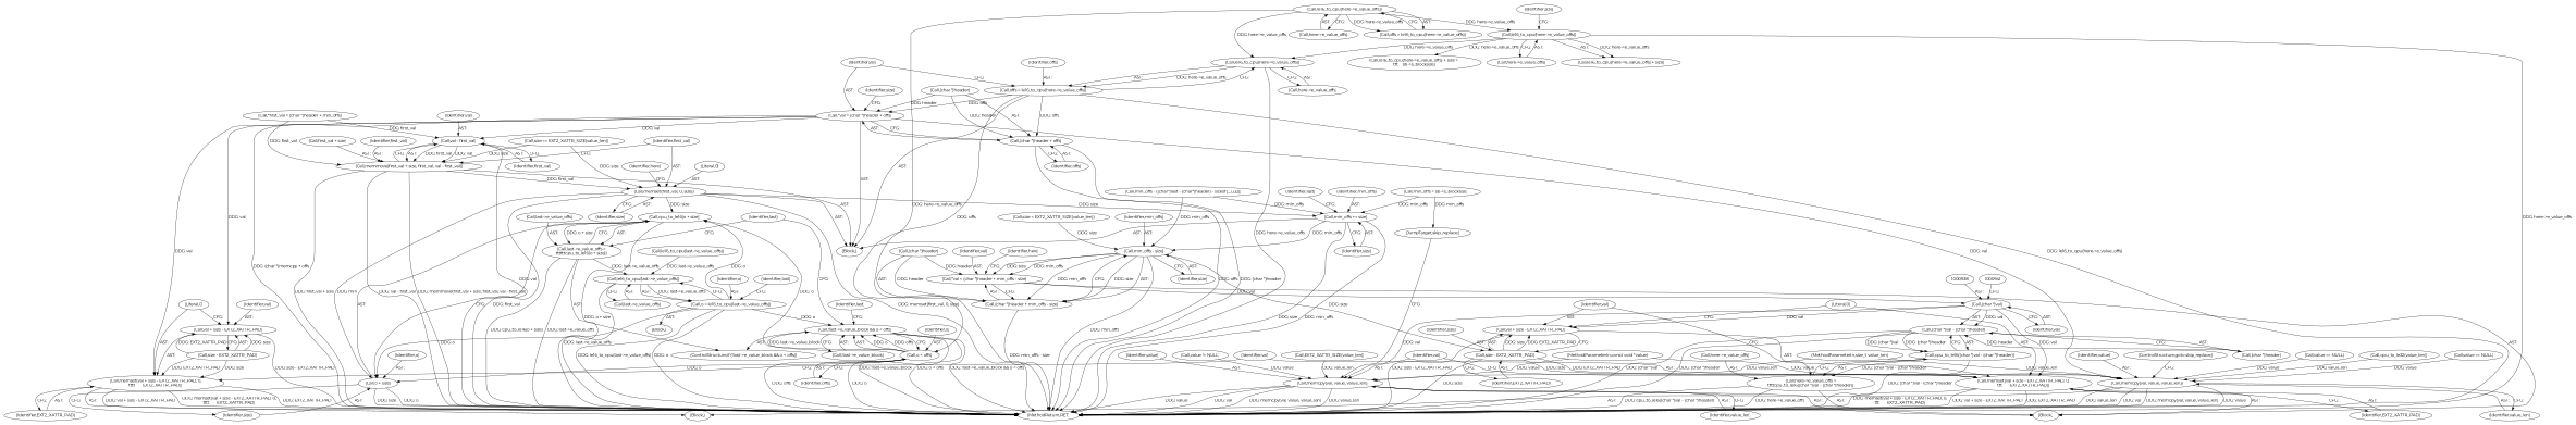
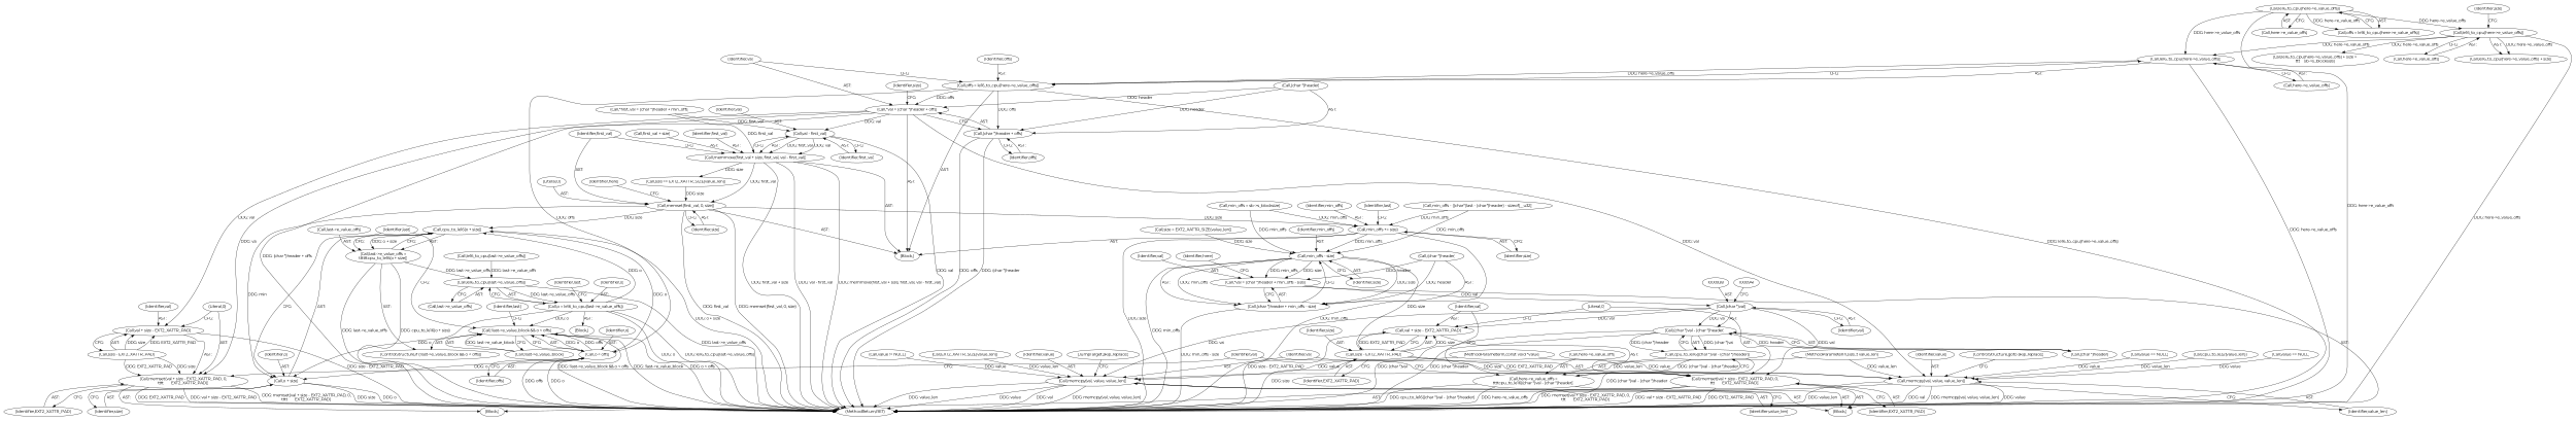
  digraph {
    fontname=Montserrat
    node [fontname=Montserrat]
    edge [fontname=Montserrat]
    n1 [label="(Call,le16_to_cpu(here->e_value_offs))"]
    n2 [label="(Call,offs = le16_to_cpu(here->e_value_offs))"]
    n3 [label="(Call,here->e_value_offs)"]
    n4 [label="(MethodReturn,RET)"]
    n5 [label="(Call,*val = (char *)header + offs)"]
    n6 [label="(Call,o < offs)"]
    n7 [label="(Call,(char *)header + offs)"]
    n8 [label="(Block,)"]
    n9 [label="(Call,le16_to_cpu(here->e_value_offs))"]
    n10 [label="(Call,le16_to_cpu(here->e_value_offs) + size > \n\t\t\t    sb->s_blocksize)"]
    n11 [label="(Call,here->e_value_offs)"]
    n12 [label="(Call,le16_to_cpu(here->e_value_offs) + size)"]
    n13 [label="(Call,le16_to_cpu(here->e_value_offs))"]
    n14 [label="(Call,here->e_value_offs)"]
    n15 [label="(Call,offs = le16_to_cpu(here->e_value_offs))"]
    n16 [label="(Call,memset(val + size - EXT2_XATTR_PAD, 0,\n\t\t\t\t       EXT2_XATTR_PAD))"]
    n17 [label="(Call,val + size - EXT2_XATTR_PAD)"]
    n18 [label="(Call,memcpy(val, value, value_len))"]
    n19 [label="(Call,val - first_val)"]
    n20 [label="(Call,cpu_to_le16(o + size))"]
    n21 [label="(Call,o + size)"]
    n22 [label="(Call,!last->e_value_block && o < offs)"]
    n23 [label="(Identifier,offs)"]
    n24 [label="(Identifier,offs)"]
    n25 [label="(Identifier,EXT2_XATTR_PAD)"]
    n26 [label="(Block,)"]
    n27 [label="(Call,size - EXT2_XATTR_PAD)"]
    n28 [label="(Identifier,value_len)"]
    n29 [label="(Call,memmove(first_val + size, first_val, val - first_val))"]
    n30 [label="(Identifier,first_val)"]
    n31 [label="(Call,memset(first_val, 0, size))"]
    n32 [label="(Call,min_offs += size)"]
    n33 [label="(Identifier,size)"]
    n34 [label="(Call,min_offs - size)"]
    n35 [label="(Identifier,size)"]
    n36 [label="(Call,last->e_value_offs =\n\t\t\t\t\t\tcpu_to_le16(o + size))"]
    n37 [label="(Identifier,size)"]
    n38 [label="(Call,*val = (char *)header + min_offs - size)"]
    n39 [label="(Call,(char *)header + min_offs - size)"]
    n40 [label="(Call,size - EXT2_XATTR_PAD)"]
    n41 [label="(Identifier,size)"]
    n42 [label="(Call,(char *)val)"]
    n43 [label="(Block,)"]
    n44 [label="(Call,memset(val + size - EXT2_XATTR_PAD, 0,\n\t\t\t       EXT2_XATTR_PAD))"]
    n45 [label="(Call,val + size - EXT2_XATTR_PAD)"]
    n46 [label="(Identifier,EXT2_XATTR_PAD)"]
    n47 [label="(Call,(char *)val - (char *)header)"]
    n48 [label="(Call,memcpy(val, value, value_len))"]
    n49 [label="(Identifier,val)"]
    n50 [label="(Call,cpu_to_le16((char *)val - (char *)header))"]
    n51 [label="(Call,(char *)header)"]
    n52 [label="(Identifier,EXT2_XATTR_PAD)"]
    n53 [label="(Identifier,value_len)"]
    n54 [label="(Call,here->e_value_offs =\n\t\t\t\tcpu_to_le16((char *)val - (char *)header))"]
    n55 [label="(Call,le16_to_cpu(last->e_value_offs))"]
    n56 [label="(ControlStructure,if (!last->e_value_block && o < offs))"]
    n57 [label="(Call,o = le16_to_cpu(last->e_value_offs))"]
    n58 [label="(Call,last->e_value_offs)"]
    n59 [label="(Block,)"]
    n60 [label="(Call,!last->e_value_block)"]
    n61 [label="(Identifier,last)"]
    n62 [label="(Identifier,last)"]
    n63 [label="(ControlStructure,goto skip_replace;)"]
    n64 [label="(Identifier,value)"]
    n65 [label="(Call,last->e_value_offs)"]
    n66 [label="(JumpTarget,skip_replace:)"]
    n67 [label="(Call,value == NULL)"]
    n68 [label="(Identifier,offs)"]
    n69 [label="(Identifier,val)"]
    n70 [label="(Identifier,val)"]
    n71 [label="(Call,(char *)header)"]
    n72 [label="(Call,here->e_value_offs)"]
    n73 [label="(Identifier,val)"]
    n74 [label="(Identifier,val)"]
    n75 [label="(Identifier,here)"]
    n76 [label="(Call,size == EXT2_XATTR_SIZE(value_len))"]
    n77 [label="(Call,value != NULL)"]
    n78 [label="(Identifier,o)"]
    n79 [label="(Identifier,here)"]
    n80 [label="(Identifier,first_val)"]
    n81 [label="(Call,EXT2_XATTR_SIZE(value_len))"]
    n82 [label="(Identifier,val)"]
    n83 [label="(Call,first_val + size)"]
    n84 [label="(Identifier,o)"]
    n85 [label="(Call,min_offs - ((char*)last - (char*)header) - sizeof(__u32))"]
    n86 [label="(Identifier,val)"]
    n87 [label="(Identifier,val)"]
    n88 [label="(MethodParameterIn,size_t value_len)"]
    n89 [label="(Identifier,size)"]
    n90 [label="(Identifier,min_offs)"]
    n91 [label="(Identifier,min_offs)"]
    n92 [label="(Literal,0)"]
    n93 [label="(Call,le16_to_cpu(last->e_value_offs))"]
    n94 [label="(Call,cpu_to_le32(value_len))"]
    n95 [label="(Call,*first_val = (char *)header + min_offs)"]
    n96 [label="(Identifier,first_val)"]
    n97 [label="(Call,(char *)header)"]
    n98 [label="(Identifier,size)"]
    n99 [label="(Literal,0)"]
    n100 [label="(Call,size = EXT2_XATTR_SIZE(value_len))"]
    n101 [label="(Literal,0)"]
    n102 [label="(Call,min_offs = sb->s_blocksize)"]
    n103 [label="(Identifier,o)"]
    n104 [label="(Call,value == NULL)"]
    n105 [label="(Identifier,value)"]
    n106 [label="(MethodParameterIn,const void *value)"]
    n107 [label="(Identifier,size)"]
    n108 [label="(Identifier,last)"]
    n109 [label="(Identifier,last)"]
    1000938
    1000941
    n1 -> n2 [label="AST: "]
    n1 -> n2 [label="DDG: here->e_value_offs"]
    n1 -> n3 [label="CFG: "]
    n1 -> n4 [label="DDG: here->e_value_offs"]
    n2 -> n1 [label="CFG: "]
    n2 -> n4 [label="DDG: le16_to_cpu(here->e_value_offs)"]
    n2 -> n5 [label="DDG: offs"]
    n2 -> n6 [label="DDG: offs"]
    n2 -> n7 [label="DDG: offs"]
    n2 -> n8 [label="AST: "]
    n3 -> n1 [label="AST: "]
-   n5 -> n4 [label="DDG: (char *)memcpy + offs"]
+   n5 -> n4 [label="DDG: (char *)header + offs"]
    n5 -> n7 [label="CFG: "]
    n5 -> n8 [label="AST: "]
    n5 -> n16 [label="DDG: val"]
    n5 -> n17 [label="DDG: val"]
    n5 -> n18 [label="DDG: val"]
    n5 -> n19 [label="DDG: val"]
    n6 -> n4 [label="DDG: offs"]
    n6 -> n4 [label="DDG: o"]
    n6 -> n20 [label="DDG: o"]
    n6 -> n21 [label="DDG: o"]
    n6 -> n22 [label="AST: "]
    n6 -> n22 [label="DDG: o"]
    n6 -> n22 [label="DDG: offs"]
    n6 -> n23 [label="CFG: "]
    n7 -> n4 [label="DDG: offs"]
    n7 -> n4 [label="DDG: (char *)header"]
    n7 -> n5 [label="AST: "]
    n7 -> n24 [label="CFG: "]
    n9 -> n1 [label="DDG: here->e_value_offs"]
    n9 -> n4 [label="DDG: here->e_value_offs"]
    n9 -> n10 [label="DDG: here->e_value_offs"]
    n9 -> n11 [label="CFG: "]
    n9 -> n12 [label="AST: "]
    n9 -> n12 [label="DDG: here->e_value_offs"]
    n11 -> n9 [label="AST: "]
    n13 -> n1 [label="DDG: here->e_value_offs"]
    n13 -> n4 [label="DDG: here->e_value_offs"]
    n13 -> n9 [label="DDG: here->e_value_offs"]
    n13 -> n14 [label="CFG: "]
    n13 -> n15 [label="AST: "]
    n13 -> n15 [label="DDG: here->e_value_offs"]
    n14 -> n13 [label="AST: "]
    n15 -> n13 [label="CFG: "]
    n16 -> n4 [label="DDG: val + size - EXT2_XATTR_PAD"]
    n16 -> n4 [label="DDG: memset(val + size - EXT2_XATTR_PAD, 0,\n\t\t\t\t       EXT2_XATTR_PAD)"]
    n16 -> n4 [label="DDG: EXT2_XATTR_PAD"]
    n16 -> n25 [label="CFG: "]
    n16 -> n26 [label="AST: "]
    n17 -> n4 [label="DDG: size - EXT2_XATTR_PAD"]
    n17 -> n16 [label="AST: "]
    n17 -> n27 [label="CFG: "]
    n18 -> n4 [label="DDG: value_len"]
    n18 -> n4 [label="DDG: val"]
    n18 -> n4 [label="DDG: memcpy(val, value, value_len)"]
    n18 -> n4 [label="DDG: value"]
    n18 -> n26 [label="AST: "]
    n18 -> n28 [label="CFG: "]
    n19 -> n4 [label="DDG: val"]
    n19 -> n29 [label="AST: "]
    n19 -> n29 [label="DDG: first_val"]
    n19 -> n29 [label="DDG: val"]
    n19 -> n30 [label="CFG: "]
    n20 -> n4 [label="DDG: o + size"]
    n20 -> n21 [label="CFG: "]
    n20 -> n36 [label="AST: "]
    n20 -> n36 [label="DDG: o + size"]
    n21 -> n4 [label="DDG: o"]
    n21 -> n4 [label="DDG: size"]
    n21 -> n20 [label="AST: "]
    n21 -> n37 [label="CFG: "]
    n22 -> n4 [label="DDG: o < offs"]
    n22 -> n4 [label="DDG: !last->e_value_block && o < offs"]
    n22 -> n4 [label="DDG: !last->e_value_block"]
    n22 -> n6 [label="CFG: "]
    n22 -> n56 [label="AST: "]
    n22 -> n60 [label="CFG: "]
    n23 -> n6 [label="AST: "]
    n24 -> n7 [label="AST: "]
    n25 -> n16 [label="AST: "]
    n27 -> n16 [label="DDG: size"]
    n27 -> n16 [label="DDG: EXT2_XATTR_PAD"]
    n27 -> n17 [label="AST: "]
    n27 -> n17 [label="DDG: size"]
    n27 -> n17 [label="DDG: EXT2_XATTR_PAD"]
    n28 -> n18 [label="AST: "]
    n29 -> n4 [label="DDG: memmove(first_val + size, first_val, val - first_val)"]
    n29 -> n4 [label="DDG: first_val + size"]
    n29 -> n4 [label="DDG: val - first_val"]
    n29 -> n8 [label="AST: "]
    n29 -> n19 [label="CFG: "]
    n29 -> n31 [label="DDG: first_val"]
    n30 -> n19 [label="AST: "]
    n31 -> n4 [label="DDG: first_val"]
    n31 -> n4 [label="DDG: memset(first_val, 0, size)"]
    n31 -> n8 [label="AST: "]
    n31 -> n20 [label="DDG: size"]
    n31 -> n21 [label="DDG: min"]
    n31 -> n32 [label="DDG: size"]
    n31 -> n33 [label="CFG: "]
    n32 -> n4 [label="DDG: size"]
    n32 -> n4 [label="DDG: min_offs"]
    n32 -> n8 [label="AST: "]
    n32 -> n34 [label="DDG: min_offs"]
    n32 -> n35 [label="CFG: "]
    n33 -> n31 [label="AST: "]
    n34 -> n4 [label="DDG: min_offs"]
    n34 -> n38 [label="DDG: min_offs"]
    n34 -> n38 [label="DDG: size"]
    n34 -> n39 [label="AST: "]
    n34 -> n39 [label="DDG: min_offs"]
    n34 -> n39 [label="DDG: size"]
    n34 -> n40 [label="DDG: size"]
    n34 -> n41 [label="CFG: "]
    n35 -> n32 [label="AST: "]
    n36 -> n4 [label="DDG: cpu_to_le16(o + size)"]
    n36 -> n4 [label="DDG: last->e_value_offs"]
    n36 -> n20 [label="CFG: "]
    n36 -> n55 [label="DDG: last->e_value_offs"]
    n36 -> n56 [label="AST: "]
    n37 -> n21 [label="AST: "]
    n38 -> n39 [label="CFG: "]
    n38 -> n42 [label="DDG: val"]
    n38 -> n43 [label="AST: "]
    n39 -> n4 [label="DDG: min_offs - size"]
    n39 -> n34 [label="CFG: "]
    n39 -> n38 [label="AST: "]
    n40 -> n4 [label="DDG: size"]
    n40 -> n44 [label="DDG: size"]
    n40 -> n44 [label="DDG: EXT2_XATTR_PAD"]
    n40 -> n45 [label="AST: "]
    n40 -> n45 [label="DDG: size"]
    n40 -> n45 [label="DDG: EXT2_XATTR_PAD"]
    n40 -> n46 [label="CFG: "]
    n41 -> n34 [label="AST: "]
    n42 -> n44 [label="DDG: val"]
    n42 -> n45 [label="DDG: val"]
    n42 -> n47 [label="AST: "]
    n42 -> n47 [label="DDG: val"]
    n42 -> n48 [label="DDG: val"]
    n42 -> n49 [label="CFG: "]
    n44 -> n4 [label="DDG: EXT2_XATTR_PAD"]
    n44 -> n4 [label="DDG: memset(val + size - EXT2_XATTR_PAD, 0,\n\t\t\t       EXT2_XATTR_PAD)"]
    n44 -> n4 [label="DDG: val + size - EXT2_XATTR_PAD"]
    n44 -> n43 [label="AST: "]
    n44 -> n52 [label="CFG: "]
    n45 -> n4 [label="DDG: size - EXT2_XATTR_PAD"]
    n45 -> n40 [label="CFG: "]
    n45 -> n44 [label="AST: "]
    n46 -> n40 [label="AST: "]
    n47 -> n4 [label="DDG: (char *)val"]
    n47 -> n4 [label="DDG: (char *)header"]
    n47 -> n50 [label="AST: "]
    n47 -> n50 [label="DDG: (char *)val"]
    n47 -> n50 [label="DDG: (char *)header"]
    n47 -> n51 [label="CFG: "]
    n48 -> n4 [label="DDG: value"]
    n48 -> n4 [label="DDG: val"]
    n48 -> n4 [label="DDG: memcpy(val, value, value_len)"]
    n48 -> n4 [label="DDG: value_len"]
    n48 -> n43 [label="AST: "]
    n48 -> n53 [label="CFG: "]
    n49 -> n42 [label="AST: "]
    n50 -> n4 [label="DDG: (char *)val - (char *)header"]
    n50 -> n47 [label="CFG: "]
    n50 -> n54 [label="AST: "]
    n50 -> n54 [label="DDG: (char *)val - (char *)header"]
    n51 -> n47 [label="AST: "]
    n51 -> n47 [label="DDG: header"]
    n52 -> n44 [label="AST: "]
    n53 -> n48 [label="AST: "]
    n54 -> n4 [label="DDG: cpu_to_le16((char *)val - (char *)header)"]
    n54 -> n4 [label="DDG: here->e_value_offs"]
    n54 -> n43 [label="AST: "]
    n54 -> n50 [label="CFG: "]
    n55 -> n4 [label="DDG: last->e_value_offs"]
    n55 -> n57 [label="AST: "]
    n55 -> n57 [label="DDG: last->e_value_offs"]
    n55 -> n58 [label="CFG: "]
    n57 -> n4 [label="DDG: o"]
    n57 -> n4 [label="DDG: le16_to_cpu(last->e_value_offs)"]
    n57 -> n20 [label="DDG: o"]
    n57 -> n21 [label="DDG: o"]
    n57 -> n22 [label="DDG: o"]
    n57 -> n55 [label="CFG: "]
    n57 -> n59 [label="AST: "]
    n58 -> n55 [label="AST: "]
    n60 -> n22 [label="AST: "]
    n60 -> n22 [label="DDG: last->e_value_block"]
    n61 -> n57 [label="CFG: "]
    n62 -> n32 [label="CFG: "]
    n63 -> n18 [label="CFG: "]
    n64 -> n48 [label="AST: "]
    n65 -> n36 [label="AST: "]
    n66 -> n48 [label="CFG: "]
    n67 -> n18 [label="DDG: value"]
    n68 -> n2 [label="AST: "]
    n69 -> n38 [label="AST: "]
    n70 -> n45 [label="AST: "]
    n70 -> n54 [label="CFG: "]
    n71 -> n38 [label="DDG: header"]
    n71 -> n39 [label="AST: "]
    n71 -> n39 [label="DDG: header"]
    n72 -> n54 [label="AST: "]
    n73 -> n44 [label="CFG: "]
    n73 -> n48 [label="AST: "]
    n74 -> n19 [label="AST: "]
    n75 -> n38 [label="CFG: "]
-   n76 -> n29 [label="DDG: size"]
+   n29 -> n76 [label="DDG: size"]
    n76 -> n31 [label="DDG: size"]
    n77 -> n48 [label="DDG: value"]
    n78 -> n21 [label="AST: "]
    n79 -> n31 [label="CFG: "]
    n80 -> n29 [label="AST: "]
    n81 -> n48 [label="DDG: value_len"]
    n82 -> n17 [label="AST: "]
    n83 -> n29 [label="AST: "]
    n84 -> n57 [label="AST: "]
    n85 -> n32 [label="DDG: min_offs"]
    n85 -> n34 [label="DDG: min_offs"]
    n86 -> n16 [label="CFG: "]
    n86 -> n18 [label="AST: "]
    n87 -> n2 [label="CFG: "]
    n87 -> n5 [label="AST: "]
    n88 -> n18 [label="DDG: value_len"]
    n88 -> n48 [label="DDG: value_len"]
    n89 -> n9 [label="CFG: "]
    n90 -> n32 [label="AST: "]
    n91 -> n34 [label="AST: "]
    n92 -> n16 [label="AST: "]
    n92 -> n17 [label="CFG: "]
    n93 -> n55 [label="DDG: last->e_value_offs"]
    n94 -> n18 [label="DDG: value_len"]
    n95 -> n19 [label="DDG: first_val"]
    n95 -> n29 [label="DDG: first_val"]
    n96 -> n29 [label="CFG: "]
    n96 -> n31 [label="AST: "]
    n97 -> n5 [label="DDG: header"]
    n97 -> n7 [label="AST: "]
    n97 -> n7 [label="DDG: header"]
    n98 -> n5 [label="CFG: "]
    n99 -> n31 [label="AST: "]
    n100 -> n34 [label="DDG: size"]
    n101 -> n44 [label="AST: "]
    n101 -> n45 [label="CFG: "]
    n102 -> n32 [label="DDG: min_offs"]
-   n102 -> n66 [label="DDG: min_offs"]
+   n102 -> n34 [label="DDG: min_offs"]
    n103 -> n6 [label="AST: "]
    n104 -> n18 [label="DDG: value"]
    n105 -> n18 [label="AST: "]
    n106 -> n18 [label="DDG: value"]
    n106 -> n48 [label="DDG: value"]
    n107 -> n40 [label="AST: "]
    n108 -> n22 [label="CFG: "]
    n109 -> n22 [label="CFG: "]
    n109 -> n36 [label="CFG: "]
    1000938 -> n42 [label="AST: "]
    1000941 -> n42 [label="CFG: "]
  }
